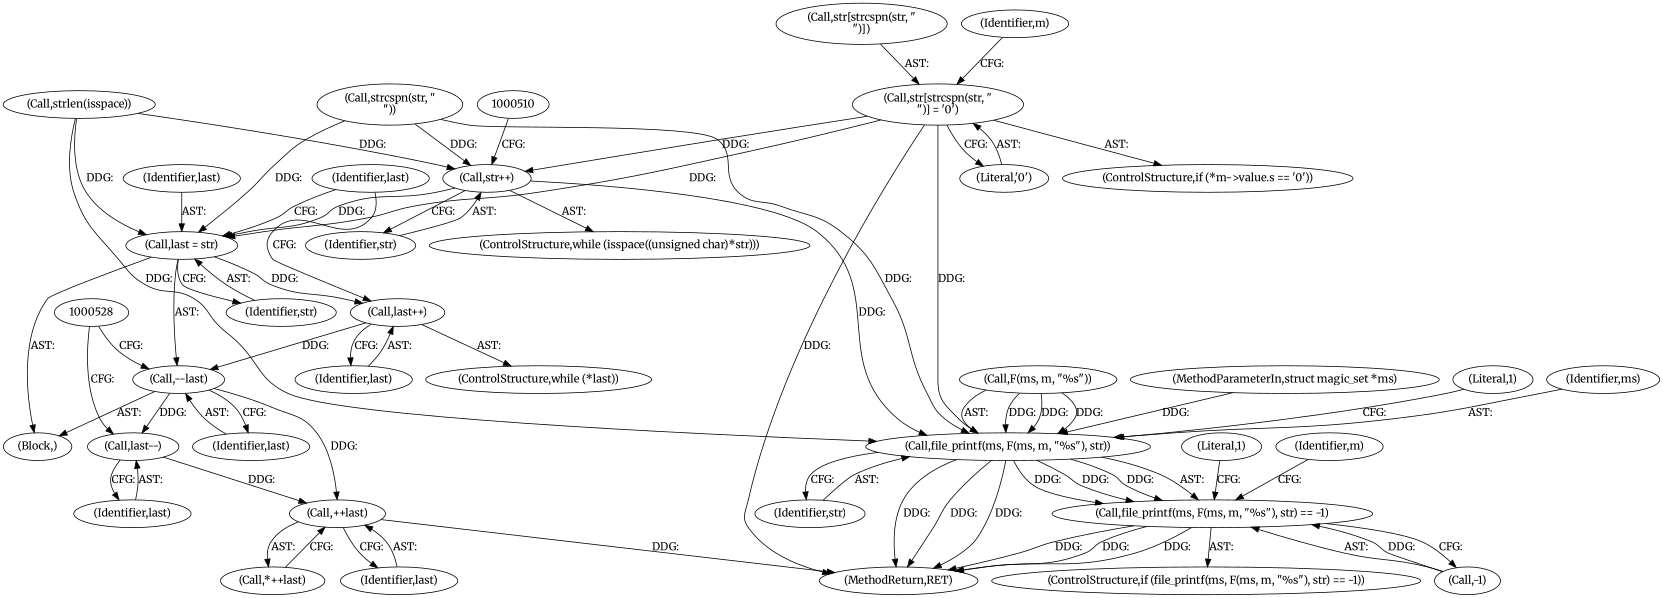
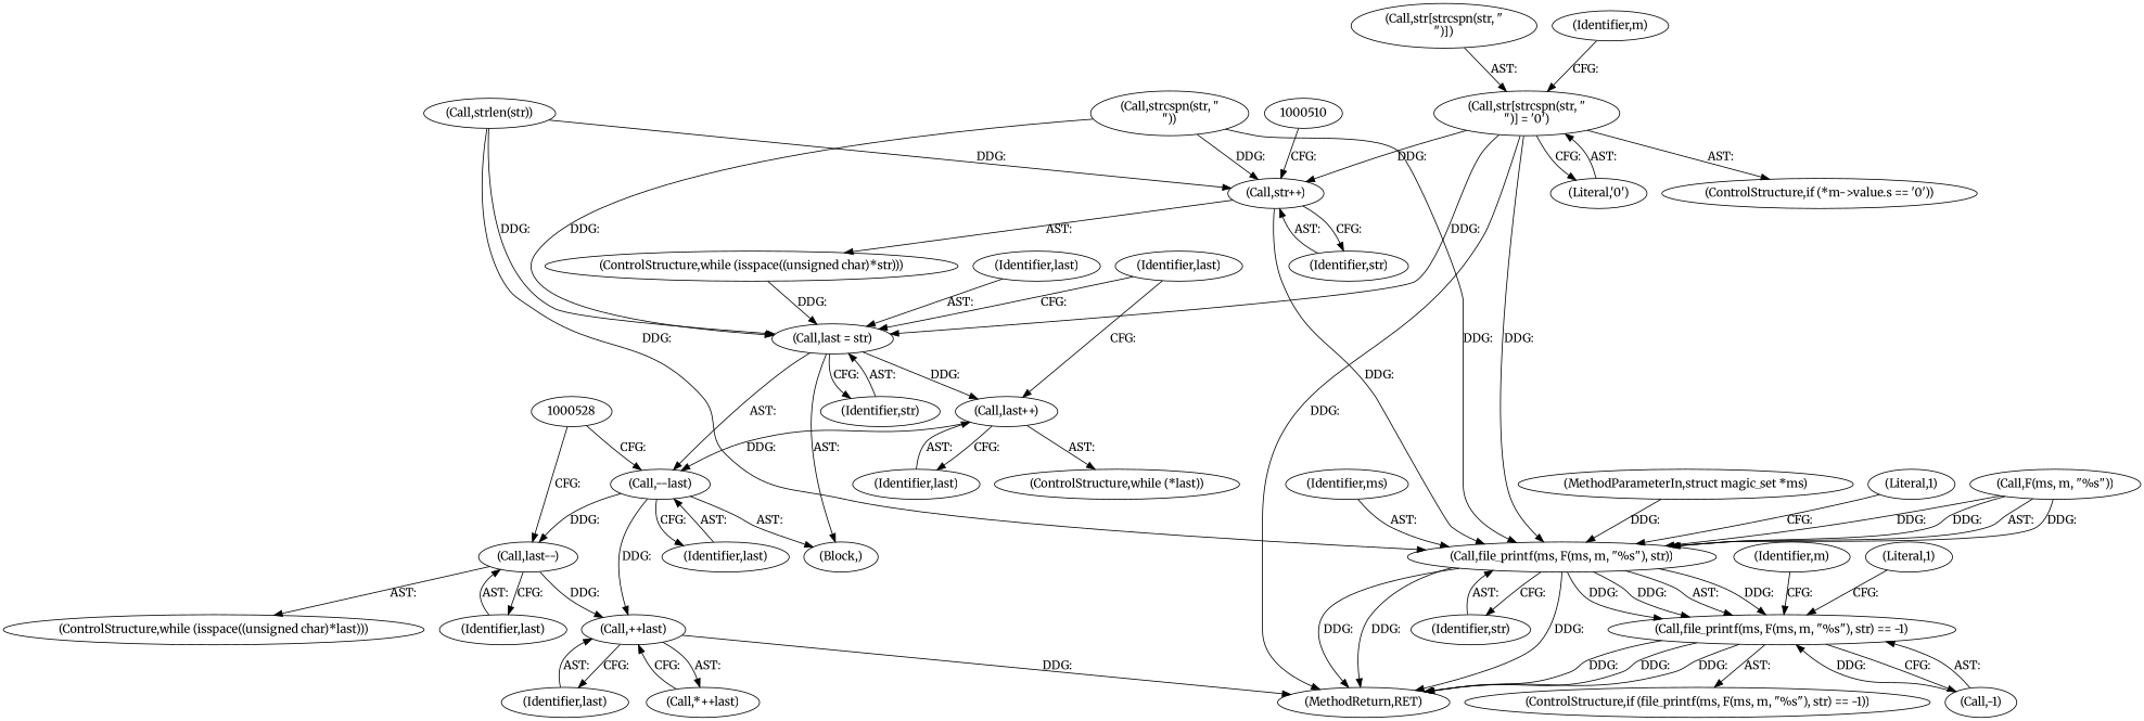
  digraph {
    fontname=Merriweather
    node [fontname=Merriweather]
    edge [fontname=Merriweather]
    n1 [label="(Call,str[strcspn(str, \"\n\")] = '\0')"]
    n2 [label="(Call,str++)"]
    n3 [label="(Call,last = str)"]
    n4 [label="(Call,file_printf(ms, F(ms, m, \"%s\"), str))"]
    n5 [label="(Literal,'\0')"]
    n6 [label="(MethodReturn,RET)"]
    n7 [label="(ControlStructure,if (*m->value.s == '\0'))"]
    n8 [label="(Identifier,str)"]
    n9 [label="(ControlStructure,while (isspace((unsigned char)*str)))"]
    n10 [label="(Call,last++)"]
    n11 [label="(Call,--last)"]
    n12 [label="(Block,)"]
    n13 [label="(Identifier,str)"]
    n14 [label="(Call,file_printf(ms, F(ms, m, \"%s\"), str) == -1)"]
    n15 [label="(Identifier,str)"]
    n16 [label="(Identifier,last)"]
    n17 [label="(ControlStructure,while (*last))"]
    n18 [label="(Call,last--)"]
    n19 [label="(Call,++last)"]
    n20 [label="(Identifier,last)"]
+   n21 [label="(ControlStructure,while (isspace((unsigned char)*last)))"]
    n22 [label="(Identifier,last)"]
    n23 [label="(Call,*++last)"]
    n24 [label="(Identifier,last)"]
    n25 [label="(Call,-1)"]
    n26 [label="(ControlStructure,if (file_printf(ms, F(ms, m, \"%s\"), str) == -1))"]
    n27 [label="(Literal,1)"]
    n28 [label="(Call,F(ms, m, \"%s\"))"]
    n29 [label="(Call,str[strcspn(str, \"\n\")])"]
    n30 [label="(MethodParameterIn,struct magic_set *ms)"]
    n31 [label="(Identifier,last)"]
    n32 [label="(Identifier,m)"]
-   n33 [label="(Call,strlen(isspace))"]
+   n33 [label="(Call,strlen(str))"]
    n34 [label="(Identifier,m)"]
    n35 [label="(Literal,1)"]
    n36 [label="(Identifier,last)"]
    n37 [label="(Identifier,ms)"]
    n38 [label="(Call,strcspn(str, \"\n\"))"]
    1000510
    1000528
    n1 -> n2 [label="DDG: "]
    n1 -> n3 [label="DDG: "]
    n1 -> n4 [label="DDG: "]
    n1 -> n5 [label="CFG: "]
    n1 -> n6 [label="DDG: "]
    n1 -> n7 [label="AST: "]
-   n2 -> n3 [label="DDG: "]
+   n9 -> n3 [label="DDG: "]
    n2 -> n4 [label="DDG: "]
    n2 -> n8 [label="CFG: "]
    n2 -> n9 [label="AST: "]
    n3 -> n10 [label="DDG: "]
    n3 -> n11 [label="AST: "]
    n3 -> n12 [label="AST: "]
    n3 -> n13 [label="CFG: "]
    n4 -> n6 [label="DDG: "]
    n4 -> n6 [label="DDG: "]
    n4 -> n6 [label="DDG: "]
    n4 -> n14 [label="AST: "]
    n4 -> n14 [label="DDG: "]
    n4 -> n14 [label="DDG: "]
    n4 -> n14 [label="DDG: "]
    n4 -> n15 [label="CFG: "]
    n5 -> n1 [label="AST: "]
    n8 -> n2 [label="AST: "]
    n10 -> n11 [label="DDG: "]
    n10 -> n16 [label="CFG: "]
    n10 -> n17 [label="AST: "]
    n11 -> n12 [label="AST: "]
    n11 -> n18 [label="DDG: "]
    n11 -> n19 [label="DDG: "]
    n11 -> n20 [label="CFG: "]
    n13 -> n3 [label="AST: "]
    n14 -> n6 [label="DDG: "]
    n14 -> n6 [label="DDG: "]
    n14 -> n6 [label="DDG: "]
    n14 -> n25 [label="CFG: "]
    n14 -> n26 [label="AST: "]
    n15 -> n4 [label="AST: "]
    n16 -> n10 [label="AST: "]
    n18 -> n19 [label="DDG: "]
+   n18 -> n21 [label="AST: "]
    n18 -> n22 [label="CFG: "]
    n19 -> n6 [label="DDG: "]
    n19 -> n23 [label="AST: "]
    n19 -> n24 [label="CFG: "]
    n20 -> n11 [label="AST: "]
    n22 -> n18 [label="AST: "]
    n23 -> n19 [label="CFG: "]
    n24 -> n19 [label="AST: "]
    n25 -> n14 [label="AST: "]
    n25 -> n14 [label="DDG: "]
    n27 -> n14 [label="CFG: "]
    n28 -> n4 [label="AST: "]
    n28 -> n4 [label="DDG: "]
    n28 -> n4 [label="DDG: "]
    n28 -> n4 [label="DDG: "]
    n29 -> n1 [label="AST: "]
    n30 -> n4 [label="DDG: "]
    n31 -> n3 [label="AST: "]
    n32 -> n1 [label="CFG: "]
    n33 -> n2 [label="DDG: "]
    n33 -> n3 [label="DDG: "]
    n33 -> n4 [label="DDG: "]
    n34 -> n14 [label="CFG: "]
    n35 -> n4 [label="CFG: "]
    n36 -> n3 [label="CFG: "]
    n36 -> n10 [label="CFG: "]
    n37 -> n4 [label="AST: "]
    n38 -> n2 [label="DDG: "]
    n38 -> n3 [label="DDG: "]
    n38 -> n4 [label="DDG: "]
    1000510 -> n2 [label="CFG: "]
    1000528 -> n11 [label="CFG: "]
    1000528 -> n18 [label="CFG: "]
  }
